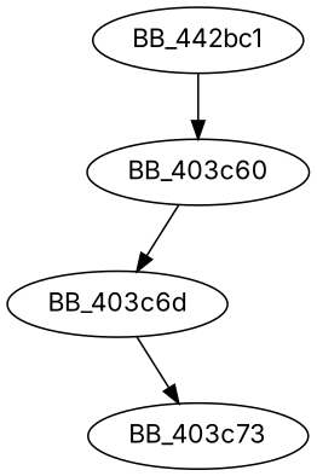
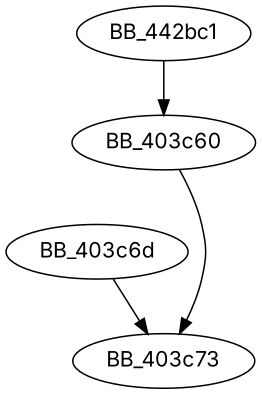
  digraph {
    fontname=Inter
    node [fontname=Inter]
    edge [fontname=Inter]
    BB_403c60
    BB_403c6d
    BB_403c73
    n4 [label=BB_442bc1]
-   BB_403c60 -> BB_403c6d
+   BB_403c60 -> BB_403c73
    BB_403c6d -> BB_403c73
    n4 -> BB_403c60
  }
